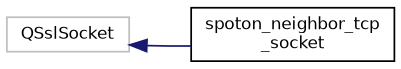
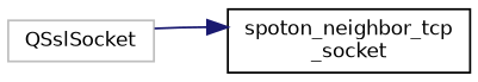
  digraph {
    rankdir=LR
    node [fillcolor=white fontname=Helvetica fontsize=10 shape=record style=filled]
    n1 [color=grey75 height=0.2 label=QSslSocket width=0.4]
    n2 [color=black height=0.2 label="spoton_neighbor_tcp\l_socket" width=0.4]
-   n1 -> n2 [color=midnightblue dir=back fontname=Helvetica fontsize=10 labelfontname=Helvetica labelfontsize=10 style=solid]
+   n2 -> n1 [color=midnightblue dir=back fontname=Helvetica fontsize=10 labelfontname=Helvetica labelfontsize=10 style=solid]
  }
